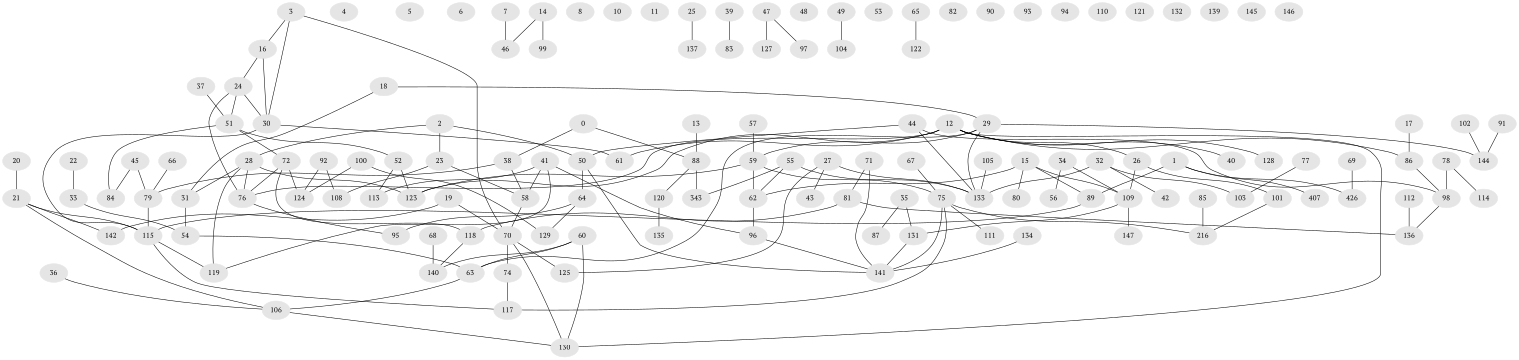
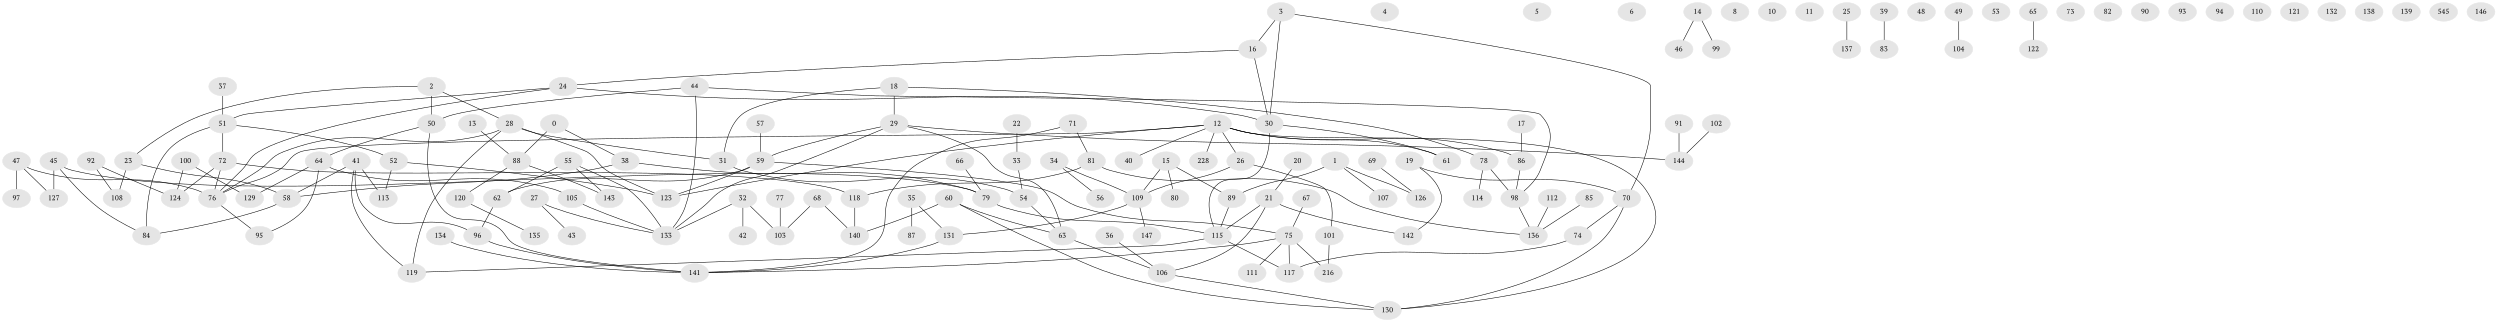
  graph {
    fontname="PT Serif"
    node [color=gray90 fontname="PT Serif" style=filled]
    edge [fontname="PT Serif"]
    1
    89
-   107 [label=407]
-   126 [label=426]
+   107
+   126
    115
    2
    23
    28
    50
    58
    108
    76
    123
    31
    119
    64
    141
    3
    16
    30
    70
    24
    61
    130
-   125
    74
    4
    5
    6
-   7
    46
    8
    n33 [label=0]
    38
    88
    79
-   143 [label=343]
+   143
    120
    10
    11
    12
    26
    40
    86
-   128
+   128 [label=228]
    109
    101
    95
    98
    13
    14
    99
    15
    62
    80
    96
    147
    131
    51
    17
    18
    29
    78
    133
    59
    63
    144
    54
    114
    19
    142
    20
    21
    106
    117
    22
    33
    84
    52
    72
    25
    137
    n83 [label=216]
    27
    43
    75
    32
    42
    103
    34
    56
    35
    87
    36
    37
    39
    83
    41
    113
    44
    136
    45
    127
    47
    97
    48
    49
    104
    105
    129
    118
    124
    53
    55
    57
    111
    60
    140
    65
    122
    66
    67
    68
    69
    71
    81
+   73
    77
    82
    85
    135
    90
    91
    92
    93
    94
    100
    102
    110
    112
    121
    132
    134
+   138
    139
-   145
+   145 [label=545]
    146
    1 -- 89
    1 -- 107
    1 -- 126
    89 -- 115
    115 -- 119
    115 -- 117
    2 -- 23
    2 -- 28
    2 -- 50
    23 -- 58
    23 -- 108
    28 -- 76
    28 -- 123
    28 -- 31
    28 -- 119
    50 -- 64
    50 -- 141
-   58 -- 70
+   58 -- 84
    76 -- 95
    31 -- 54
    64 -- 95
+   64 -- 105
    64 -- 129
    3 -- 16
    3 -- 30
    3 -- 70
    16 -- 30
    16 -- 24
    30 -- 115
    30 -- 61
    70 -- 130
-   70 -- 125
    70 -- 74
    24 -- 76
    24 -- 30
    24 -- 51
    74 -- 117
-   7 -- 46
    n33 -- 38
    n33 -- 88
    38 -- 58
    38 -- 79
    88 -- 143
    88 -- 120
    79 -- 115
    120 -- 135
    12 -- 76
    12 -- 123
    12 -- 61
    12 -- 130
    12 -- 26
    12 -- 40
    12 -- 86
    12 -- 128
    26 -- 109
    26 -- 101
    86 -- 98
    109 -- 147
    109 -- 131
    101 -- n83
    98 -- 136
    13 -- 88
    14 -- 46
    14 -- 99
    15 -- 89
    15 -- 109
-   15 -- 62
    15 -- 80
    62 -- 96
    96 -- 141
    131 -- 141
    51 -- 84
    51 -- 52
    51 -- 72
    17 -- 86
    18 -- 31
    18 -- 29
+   18 -- 78
    29 -- 133
    29 -- 59
    29 -- 63
    29 -- 144
    78 -- 98
    78 -- 114
    59 -- 123
    59 -- 62
    59 -- 75
    63 -- 106
    54 -- 63
    19 -- 70
    19 -- 142
    20 -- 21
    21 -- 115
    21 -- 142
    21 -- 106
    106 -- 130
    22 -- 33
    33 -- 54
    52 -- 123
    52 -- 113
    72 -- 76
    72 -- 118
    72 -- 124
    25 -- 137
-   27 -- 125
    27 -- 133
    27 -- 43
    75 -- 141
    75 -- 117
    75 -- n83
    75 -- 111
    32 -- 133
    32 -- 42
    32 -- 103
    34 -- 109
    34 -- 56
    35 -- 131
    35 -- 87
    36 -- 106
    37 -- 51
    39 -- 83
    41 -- 58
    41 -- 119
    41 -- 96
    41 -- 113
    44 -- 50
    44 -- 98
    44 -- 133
    45 -- 79
    45 -- 84
+   45 -- 127
+   47 -- 76
    47 -- 127
    47 -- 97
    49 -- 104
    105 -- 133
    118 -- 140
    55 -- 143
    55 -- 62
    55 -- 133
    57 -- 59
    60 -- 130
    60 -- 63
    60 -- 140
    65 -- 122
    66 -- 79
    67 -- 75
+   68 -- 103
    68 -- 140
    69 -- 126
    71 -- 141
    71 -- 81
    81 -- 136
    81 -- 118
    77 -- 103
-   85 -- n83
+   85 -- 136
    91 -- 144
    92 -- 108
    92 -- 124
    100 -- 129
    100 -- 124
    102 -- 144
    112 -- 136
    134 -- 141
  }
